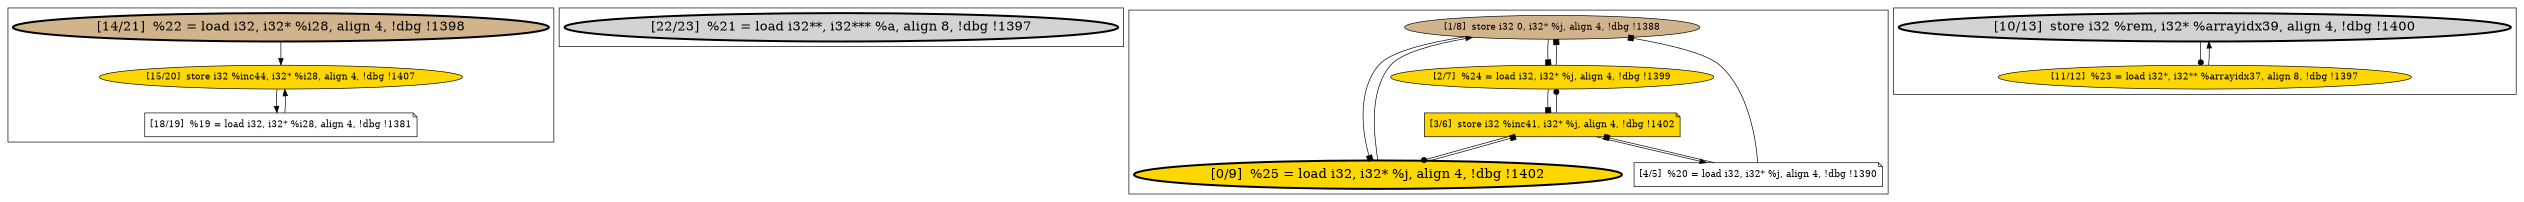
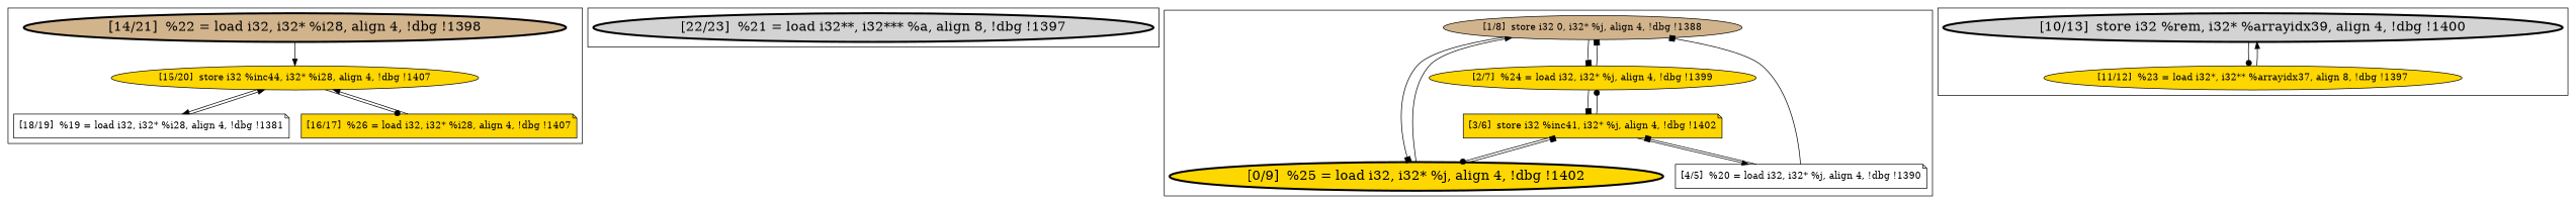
  digraph {
    node [fillcolor=gold shape=ellipse style=filled]
    edge [arrowhead=normal]
    n1 [fillcolor=tan fontsize=20 label="[14/21]  %22 = load i32, i32* %i28, align 4, !dbg !1398" penwidth=3.0]
    n2 [label="[15/20]  store i32 %inc44, i32* %i28, align 4, !dbg !1407"]
    n3 [fillcolor=white label="[18/19]  %19 = load i32, i32* %i28, align 4, !dbg !1381" shape=note]
+   n4 [label="[16/17]  %26 = load i32, i32* %i28, align 4, !dbg !1407" shape=note]
    n5 [fillcolor=lightgrey fontsize=20 label="[22/23]  %21 = load i32**, i32*** %a, align 8, !dbg !1397" penwidth=3.0]
    n6 [fillcolor=tan label="[1/8]  store i32 0, i32* %j, align 4, !dbg !1388"]
    n7 [label="[2/7]  %24 = load i32, i32* %j, align 4, !dbg !1399"]
    n8 [fontsize=20 label="[0/9]  %25 = load i32, i32* %j, align 4, !dbg !1402" penwidth=3.0]
    n9 [fillcolor=white label="[4/5]  %20 = load i32, i32* %j, align 4, !dbg !1390" shape=note]
    n10 [label="[3/6]  store i32 %inc41, i32* %j, align 4, !dbg !1402" shape=note]
    n11 [fillcolor=lightgrey fontsize=20 label="[10/13]  store i32 %rem, i32* %arrayidx39, align 4, !dbg !1400" penwidth=3.0]
    n12 [label="[11/12]  %23 = load i32*, i32** %arrayidx37, align 8, !dbg !1397"]
    subgraph cluster_1 {
      n1
      n2
      n3
+     n4
    }
    subgraph cluster_2 {
      n5
    }
    subgraph cluster_3 {
      n6
      n7
      n8
      n9
      n10
    }
    subgraph cluster_4 {
      n11
      n12
    }
    n1 -> n2
    n2 -> n3
+   n2 -> n4 [arrowhead=dot]
    n3 -> n2
+   n4 -> n2
    n6 -> n7 [arrowhead=box]
    n6 -> n8 [arrowhead=box]
    n7 -> n6 [arrowhead=box]
    n7 -> n10 [arrowhead=box]
    n8 -> n6
    n8 -> n10 [arrowhead=box]
    n9 -> n6 [arrowhead=box]
    n9 -> n10 [arrowhead=box]
    n10 -> n7 [arrowhead=dot]
    n10 -> n8 [arrowhead=dot]
    n10 -> n9
    n11 -> n12 [arrowhead=dot]
    n12 -> n11
  }
